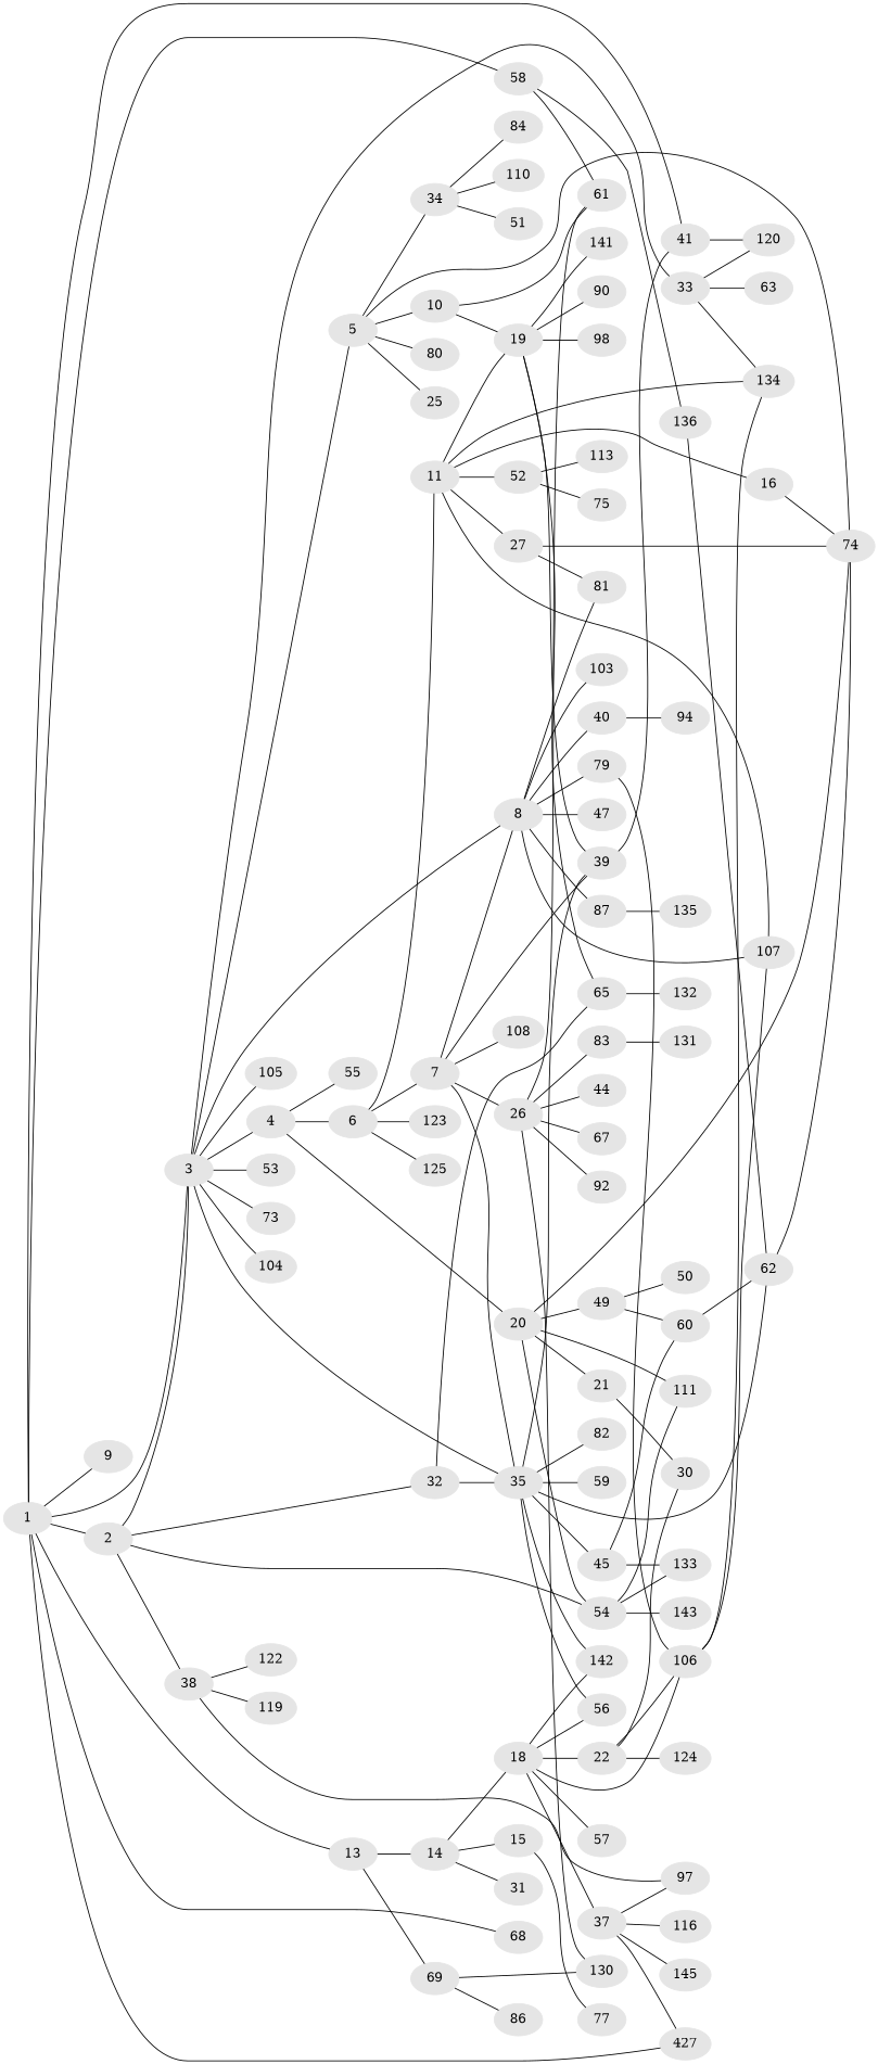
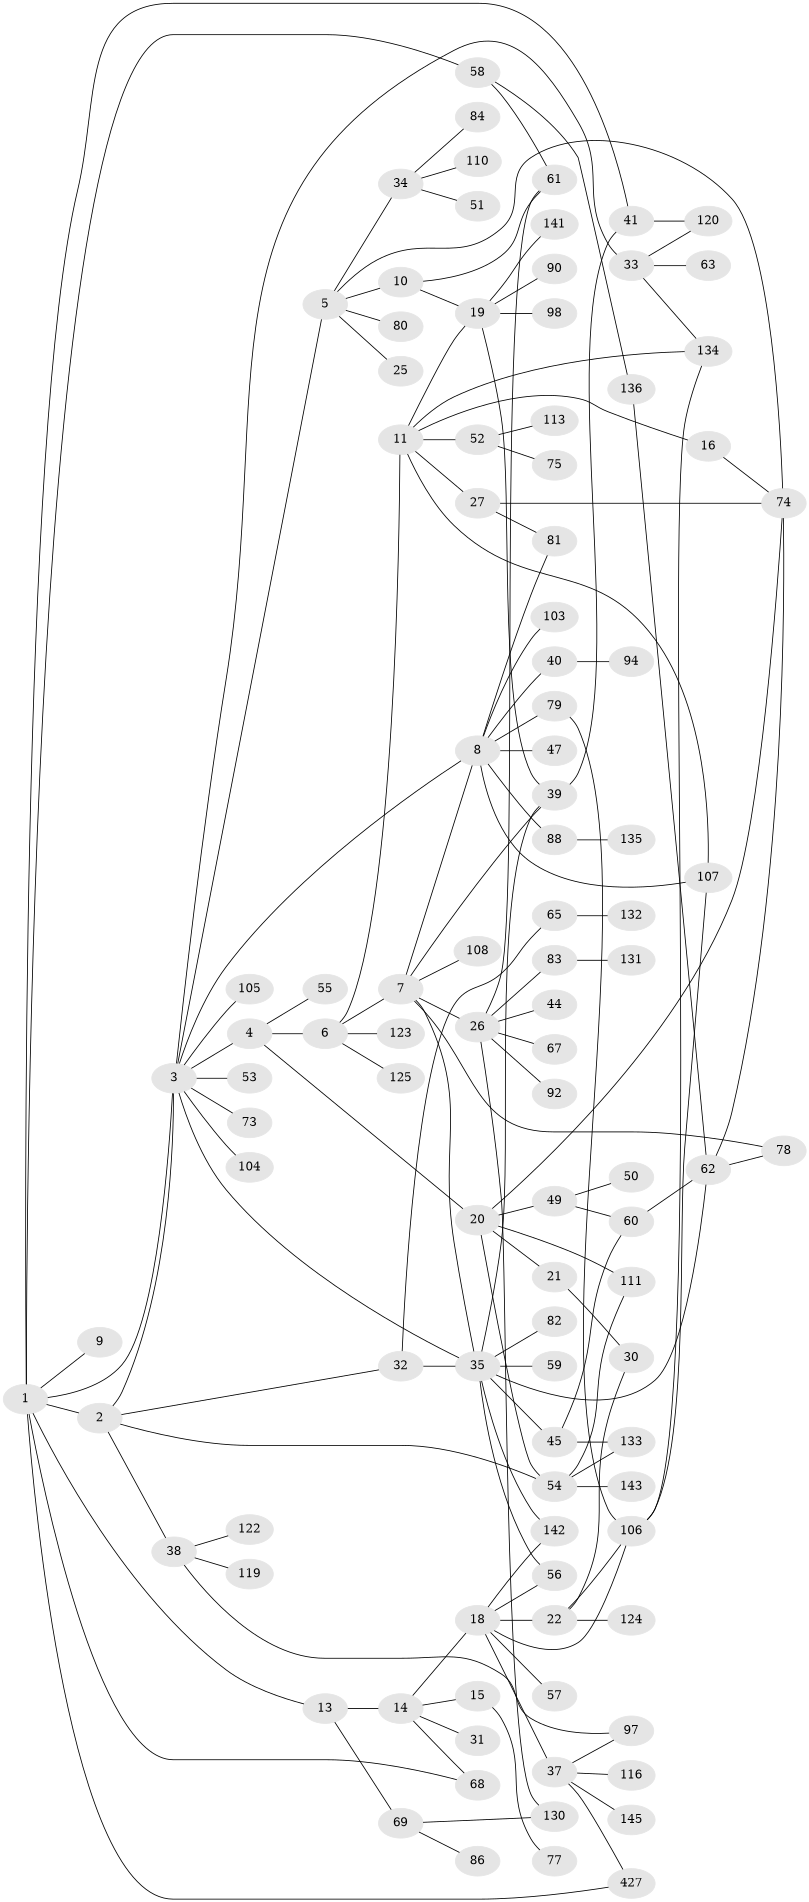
  graph {
    rankdir=LR
    node [color=gray90 style=filled]
    1 [super="+17"]
    2 [super="+71"]
    3 [super="+42"]
    9
    13 [super="+99"]
    41
    58
    68 [super="+76"]
    n9 [label=427 super="+137"]
    32
    38 [super="+121"]
    54 [super="+126"]
    4 [super="+140"]
    5 [super="+23"]
    8 [super="+64"]
    33 [super="+129"]
    35 [super="+36"]
    53 [super="+95"]
    73
    104
    105
    14 [super="+115"]
    69 [super="+139"]
    120
    61
    136
    65
    97
    119
    122
    111 [super="+146"]
    133
    143
    6 [super="+114"]
    20 [super="+24"]
    55
    10 [super="+29"]
    25
    34
    74 [super="+100"]
    n41 [label=80 super="+91"]
    40 [super="+48"]
    47
    79 [super="+128"]
    81
-   88 [label=87]
+   88
    103
    107
    134 [super="+144"]
    63
    39 [super="+80"]
    62 [super="+87"]
    56
    142
    45
    59
    82
    7 [super="+46"]
    11 [super="+12"]
    123
    125
    21 [super="+72"]
    49
    19 [super="+66"]
    51
    84
    110
    26 [super="+28"]
+   78 [super="+118"]
    108
    16
    27 [super="+96"]
    52 [super="+93"]
    44
    67
    83
    92
    130
    94
    106 [super="+109"]
    135
    90
    98
    141
    75
    113
    15 [super="+138"]
    18 [super="+85"]
    31
    86
    77 [super="+117"]
    22 [super="+102"]
    37 [super="+43"]
    57
    30
    124
    116
    145
    132
    60
    50 [super="+112"]
    131
    1 -- 2
    1 -- 3
    1 -- 9
    1 -- 13
    1 -- 41
    1 -- 58
    1 -- 68
    1 -- n9
    2 -- 3
    2 -- 32
    2 -- 38
    2 -- 54
    3 -- 4
    3 -- 5
    3 -- 8
    3 -- 33
    3 -- 35
    3 -- 53
    3 -- 73
    3 -- 104
    3 -- 105
    13 -- 14
    13 -- 69
    41 -- 120
    58 -- 61
    58 -- 136
    32 -- 35
    32 -- 65
    38 -- 97
    38 -- 119
    38 -- 122
    54 -- 111
    54 -- 133
    54 -- 143
    4 -- 6
    4 -- 20
    4 -- 55
    5 -- 10
    5 -- 25
    5 -- 34
    5 -- 74
    5 -- n41
    8 -- 40
    8 -- 47
    8 -- 79
    8 -- 81
    8 -- 88
    8 -- 103
    8 -- 107
    33 -- 120
    33 -- 134
    33 -- 63
    35 -- 39
    35 -- 62
    35 -- 56
    35 -- 142
    35 -- 45
    35 -- 59
    35 -- 82
+   14 -- 68
    14 -- 15
    14 -- 18
    14 -- 31
    69 -- 130
    69 -- 86
    136 -- 62
    65 -- 132
    6 -- 7
    6 -- 11
    6 -- 123
    6 -- 125
    20 -- 54
    20 -- 111
    20 -- 74
    20 -- 21
    20 -- 49
    10 -- 61
    10 -- 19
    34 -- 51
    34 -- 84
    34 -- 110
    40 -- 94
    79 -- 106
    88 -- 135
    39 -- 41
    62 -- 74
+   62 -- 78
    45 -- 133
    45 -- 60
    7 -- 8
    7 -- 35
    7 -- 39
    7 -- 26
+   7 -- 78
    7 -- 108
    11 -- 107
    11 -- 134
    11 -- 19
    11 -- 16
    11 -- 27
    11 -- 52
    21 -- 30
    49 -- 60
    49 -- 50
-   19 -- 65
    19 -- 39
    19 -- 90
    19 -- 98
    19 -- 141
    26 -- 61
    26 -- 44
    26 -- 67
    26 -- 83
    26 -- 92
    26 -- 130
    16 -- 74
    27 -- 74
    27 -- 81
    52 -- 75
    52 -- 113
    83 -- 131
    106 -- 107
    106 -- 134
    15 -- 77
    18 -- 56
    18 -- 142
    18 -- 106
    18 -- 22
    18 -- 37
    18 -- 57
    22 -- 106
    22 -- 30
    22 -- 124
    37 -- n9
    37 -- 97
    37 -- 116
    37 -- 145
    60 -- 62
  }
